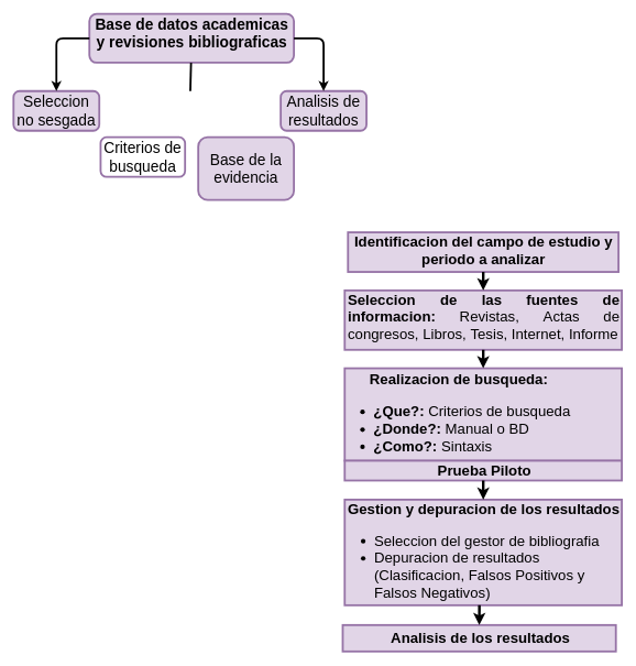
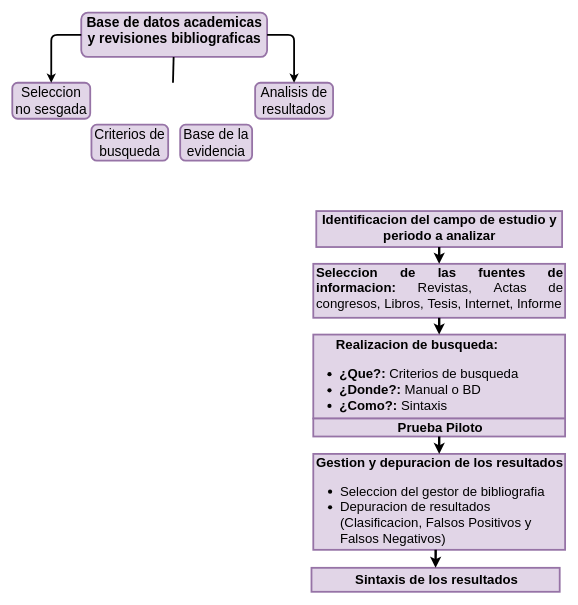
  <mxCell id="0" />
  <mxCell id="1" parent="0" />
  <mxCell id="2" value="&lt;div style=&quot;font-size: 23px;&quot;&gt;Base de datos academicas y revisiones bibliograficas&lt;/div&gt;&lt;div style=&quot;font-size: 23px;&quot;&gt;&lt;br style=&quot;font-size: 23px;&quot;&gt;&lt;/div&gt;" style="rounded=1;whiteSpace=wrap;html=1;fillColor=#e1d5e7;strokeColor=#9673a6;strokeWidth=3;fontSize=23;spacingTop=5;fontStyle=1;spacingBottom=-9;spacingRight=1;spacingLeft=2;" vertex="1" parent="1"><mxGeometry x="135" y="20" width="310" height="74" as="geometry" /></mxCell>
- <mxCell id="3" value="Criterios de busqueda" style="rounded=1;whiteSpace=wrap;html=1;fillColor=#ffffff;strokeColor=#9673a6;strokeWidth=3;fontSize=23;" vertex="1" parent="1"><mxGeometry x="152" y="207" width="128" height="60" as="geometry" /></mxCell>
+ <mxCell id="3" value="Criterios de busqueda" style="rounded=1;whiteSpace=wrap;html=1;fillColor=#e1d5e7;strokeColor=#9673a6;strokeWidth=3;fontSize=23;" vertex="1" parent="1"><mxGeometry x="152" y="207" width="128" height="60" as="geometry" /></mxCell>
  <mxCell id="4" value="Seleccion no sesgada" style="rounded=1;whiteSpace=wrap;html=1;fillColor=#e1d5e7;strokeColor=#9673a6;strokeWidth=3;fontSize=23;" vertex="1" parent="1"><mxGeometry x="20" y="137" width="130" height="60" as="geometry" /></mxCell>
- <mxCell id="5" value="Base de la evidencia" style="rounded=1;whiteSpace=wrap;html=1;fillColor=#e1d5e7;strokeColor=#9673a6;strokeWidth=3;fontSize=23;" vertex="1" parent="1"><mxGeometry x="300" y="207" width="145" height="95" as="geometry" /></mxCell>
+ <mxCell id="5" value="Base de la evidencia" style="rounded=1;whiteSpace=wrap;html=1;fillColor=#e1d5e7;strokeColor=#9673a6;strokeWidth=3;fontSize=23;" vertex="1" parent="1"><mxGeometry x="300" y="207" width="120" height="60" as="geometry" /></mxCell>
  <mxCell id="6" value="Analisis de resultados" style="rounded=1;whiteSpace=wrap;html=1;fillColor=#e1d5e7;strokeColor=#9673a6;strokeWidth=3;fontSize=23;" vertex="1" parent="1"><mxGeometry x="425" y="137" width="130" height="60" as="geometry" /></mxCell>
  <mxCell id="7" value="" style="endArrow=classic;html=1;fontSize=16;strokeWidth=3;exitX=1;exitY=0.5;exitDx=0;exitDy=0;entryX=0.5;entryY=0;entryDx=0;entryDy=0;" edge="1" parent="1" source="2" target="6"><mxGeometry width="50" height="50" relative="1" as="geometry"><mxPoint x="535" y="97" as="sourcePoint" /><mxPoint x="585" y="47" as="targetPoint" /><Array as="points"><mxPoint x="490" y="57" /></Array></mxGeometry></mxCell>
  <mxCell id="8" value="" style="endArrow=classic;html=1;fontSize=16;strokeWidth=3;exitX=0;exitY=0.5;exitDx=0;exitDy=0;entryX=0.5;entryY=0;entryDx=0;entryDy=0;" edge="1" parent="1" source="2" target="4"><mxGeometry width="50" height="50" relative="1" as="geometry"><mxPoint x="535" y="97" as="sourcePoint" /><mxPoint x="585" y="47" as="targetPoint" /><Array as="points"><mxPoint x="85" y="57" /></Array></mxGeometry></mxCell>
  <mxCell id="9" value="" style="endArrow=none;html=1;strokeWidth=3;fontSize=16;" edge="1" parent="1" source="2"><mxGeometry width="50" height="50" relative="1" as="geometry"><mxPoint x="335" y="147" as="sourcePoint" /><mxPoint x="288" y="137" as="targetPoint" /></mxGeometry></mxCell>
  <mxCell id="10" value="&lt;div style=&quot;font-size: 22px;&quot;&gt;&lt;div style=&quot;text-align: justify; font-size: 22px;&quot;&gt;&lt;b style=&quot;font-size: 22px;&quot;&gt;Seleccion de las fuentes de informacion:&lt;/b&gt;&amp;nbsp;&lt;span style=&quot;font-size: 22px;&quot;&gt;Revistas,&amp;nbsp;&lt;/span&gt;&lt;span style=&quot;font-size: 22px;&quot;&gt;Actas de congresos,&amp;nbsp;&lt;/span&gt;&lt;span style=&quot;font-size: 22px;&quot;&gt;Libros,&amp;nbsp;&lt;/span&gt;&lt;span style=&quot;font-size: 22px;&quot;&gt;Tesis,&amp;nbsp;&lt;/span&gt;&lt;span style=&quot;font-size: 22px;&quot;&gt;Internet,&amp;nbsp;&lt;/span&gt;&lt;span style=&quot;font-size: 22px;&quot;&gt;Informe&lt;/span&gt;&lt;/div&gt;&lt;div style=&quot;text-align: justify; font-size: 22px;&quot;&gt;&lt;br style=&quot;font-size: 22px;&quot;&gt;&lt;/div&gt;&lt;/div&gt;" style="rounded=0;whiteSpace=wrap;html=1;fillColor=#e1d5e7;strokeColor=#9673a6;strokeWidth=3;fontSize=22;spacingTop=17;fontStyle=0;spacingBottom=0;spacingRight=1;spacingLeft=5;align=right;" vertex="1" parent="1"><mxGeometry x="522" y="439" width="420" height="90" as="geometry" /></mxCell>
  <mxCell id="11" value="&lt;div style=&quot;font-size: 22px&quot;&gt;&lt;div style=&quot;font-size: 22px&quot;&gt;&lt;b&gt;Identificacion del campo de estudio y periodo a analizar&lt;/b&gt;&lt;/div&gt;&lt;div style=&quot;font-size: 22px&quot;&gt;&lt;br style=&quot;font-size: 22px&quot;&gt;&lt;/div&gt;&lt;/div&gt;" style="rounded=0;whiteSpace=wrap;html=1;fillColor=#e1d5e7;strokeColor=#9673a6;strokeWidth=3;fontSize=22;spacingTop=22;fontStyle=0;spacingBottom=0;spacingRight=1;spacingLeft=2;align=center;" vertex="1" parent="1"><mxGeometry x="527" y="351" width="410" height="60" as="geometry" /></mxCell>
  <mxCell id="12" value="&lt;div&gt;&lt;div style=&quot;text-align: center&quot;&gt;&lt;b&gt;Realizacion de busqueda:&lt;/b&gt;&lt;/div&gt;&lt;div&gt;&lt;ul&gt;&lt;li&gt;&lt;b&gt;¿Que?:&amp;nbsp;&lt;/b&gt;Criterios de busqueda&lt;/li&gt;&lt;li&gt;&lt;b&gt;¿Donde?:&amp;nbsp;&lt;/b&gt;Manual o BD&lt;/li&gt;&lt;li&gt;&lt;b&gt;¿Como?:&amp;nbsp;&lt;/b&gt;Sintaxis&lt;/li&gt;&lt;/ul&gt;&lt;/div&gt;&lt;/div&gt;" style="rounded=0;whiteSpace=wrap;html=1;fillColor=#e1d5e7;strokeColor=#9673a6;strokeWidth=3;fontSize=22;spacingTop=18;fontStyle=0;spacingBottom=0;spacingRight=1;spacingLeft=2;align=left;" vertex="1" parent="1"><mxGeometry x="522" y="557" width="420" height="140" as="geometry" /></mxCell>
  <mxCell id="13" value="&lt;div style=&quot;font-size: 22px&quot;&gt;&lt;div style=&quot;font-size: 22px&quot;&gt;&lt;b&gt;Prueba Piloto&lt;/b&gt;&lt;/div&gt;&lt;/div&gt;" style="rounded=0;whiteSpace=wrap;html=1;fillColor=#e1d5e7;strokeColor=#9673a6;strokeWidth=3;fontSize=22;spacingTop=2;fontStyle=0;spacingBottom=0;spacingRight=1;spacingLeft=5;align=center;" vertex="1" parent="1"><mxGeometry x="522" y="697" width="420" height="30" as="geometry" /></mxCell>
  <mxCell id="14" value="&lt;div style=&quot;font-size: 22px&quot;&gt;&lt;div style=&quot;font-size: 22px&quot;&gt;&lt;div style=&quot;text-align: center&quot;&gt;&lt;b&gt;Gestion y depuracion de los resultados&lt;/b&gt;&lt;/div&gt;&lt;div style=&quot;text-align: left&quot;&gt;&lt;ul&gt;&lt;li&gt;Seleccion del gestor de bibliografia&lt;/li&gt;&lt;li&gt;Depuracion de resultados (Clasificacion, Falsos Positivos y Falsos Negativos)&lt;/li&gt;&lt;/ul&gt;&lt;/div&gt;&lt;/div&gt;&lt;/div&gt;" style="rounded=0;whiteSpace=wrap;html=1;fillColor=#e1d5e7;strokeColor=#9673a6;strokeWidth=3;fontSize=22;spacingTop=17;fontStyle=0;spacingBottom=0;spacingRight=1;spacingLeft=5;align=right;" vertex="1" parent="1"><mxGeometry x="522" y="756" width="420" height="160" as="geometry" /></mxCell>
- <mxCell id="15" value="&lt;div style=&quot;font-size: 22px&quot;&gt;&lt;div style=&quot;font-size: 22px&quot;&gt;&lt;div style=&quot;&quot;&gt;&lt;b&gt;Analisis de los resultados&lt;/b&gt;&lt;/div&gt;&lt;/div&gt;&lt;/div&gt;" style="rounded=0;whiteSpace=wrap;html=1;fillColor=#e1d5e7;strokeColor=#9673a6;strokeWidth=3;fontSize=22;spacingTop=0;fontStyle=0;spacingBottom=0;spacingRight=1;spacingLeft=5;align=center;" vertex="1" parent="1"><mxGeometry x="519" y="946" width="414" height="40" as="geometry" /></mxCell>
+ <mxCell id="15" value="&lt;div style=&quot;font-size: 22px&quot;&gt;&lt;div style=&quot;font-size: 22px&quot;&gt;&lt;div style=&quot;&quot;&gt;&lt;b&gt;Sintaxis de los resultados&lt;/b&gt;&lt;/div&gt;&lt;/div&gt;&lt;/div&gt;" style="rounded=0;whiteSpace=wrap;html=1;fillColor=#e1d5e7;strokeColor=#9673a6;strokeWidth=3;fontSize=22;spacingTop=0;fontStyle=0;spacingBottom=0;spacingRight=1;spacingLeft=5;align=center;" vertex="1" parent="1"><mxGeometry x="519" y="946" width="414" height="40" as="geometry" /></mxCell>
  <mxCell id="16" value="" style="endArrow=classic;html=1;strokeWidth=4;fontSize=22;entryX=0.5;entryY=0;entryDx=0;entryDy=0;exitX=0.5;exitY=1;exitDx=0;exitDy=0;fontColor=#990000;labelBorderColor=#000000;" edge="1" parent="1" source="11" target="10"><mxGeometry width="50" height="50" relative="1" as="geometry"><mxPoint x="605" y="237" as="sourcePoint" /><mxPoint x="605" y="287" as="targetPoint" /></mxGeometry></mxCell>
  <mxCell id="17" value="" style="endArrow=classic;html=1;strokeWidth=4;fontSize=22;entryX=0.5;entryY=0;entryDx=0;entryDy=0;exitX=0.5;exitY=1;exitDx=0;exitDy=0;fontColor=#990000;labelBorderColor=#000000;" edge="1" parent="1" source="10" target="12"><mxGeometry width="50" height="50" relative="1" as="geometry"><mxPoint x="742" y="406" as="sourcePoint" /><mxPoint x="742" y="447" as="targetPoint" /></mxGeometry></mxCell>
  <mxCell id="18" value="" style="endArrow=classic;html=1;strokeWidth=4;fontSize=22;entryX=0.5;entryY=0;entryDx=0;entryDy=0;exitX=0.5;exitY=1;exitDx=0;exitDy=0;fontColor=#990000;labelBorderColor=#000000;" edge="1" parent="1" source="13" target="14"><mxGeometry width="50" height="50" relative="1" as="geometry"><mxPoint x="742" y="532" as="sourcePoint" /><mxPoint x="742" y="567" as="targetPoint" /></mxGeometry></mxCell>
  <mxCell id="19" value="" style="endArrow=classic;html=1;strokeWidth=4;fontSize=22;entryX=0.5;entryY=0;entryDx=0;entryDy=0;exitX=0.486;exitY=1;exitDx=0;exitDy=0;fontColor=#990000;labelBorderColor=#000000;exitPerimeter=0;" edge="1" parent="1" source="14" target="15"><mxGeometry width="50" height="50" relative="1" as="geometry"><mxPoint x="742" y="737" as="sourcePoint" /><mxPoint x="742" y="783" as="targetPoint" /></mxGeometry></mxCell>
